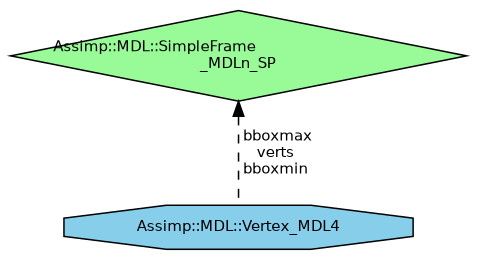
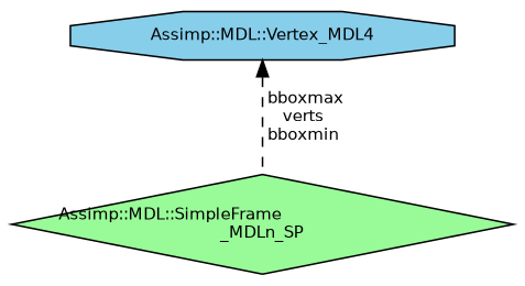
  digraph {
    node [color=black fontname=Helvetica fontsize=10 style=filled]
    n1 [fillcolor=palegreen fontcolor=black height=0.2 label="Assimp::MDL::SimpleFrame\l_MDLn_SP" shape=diamond width=0.4]
    n2 [fillcolor=skyblue height=0.2 label="Assimp::MDL::Vertex_MDL4" shape=octagon width=0.4]
-   n1 -> n2 [color=black dir=back fontname=Helvetica fontsize=10 label=" bboxmax\nverts\nbboxmin" labelfontname=Helvetica labelfontsize=10 style=dashed]
+   n2 -> n1 [color=black dir=back fontname=Helvetica fontsize=10 label=" bboxmax\nverts\nbboxmin" labelfontname=Helvetica labelfontsize=10 style=dashed]
  }
